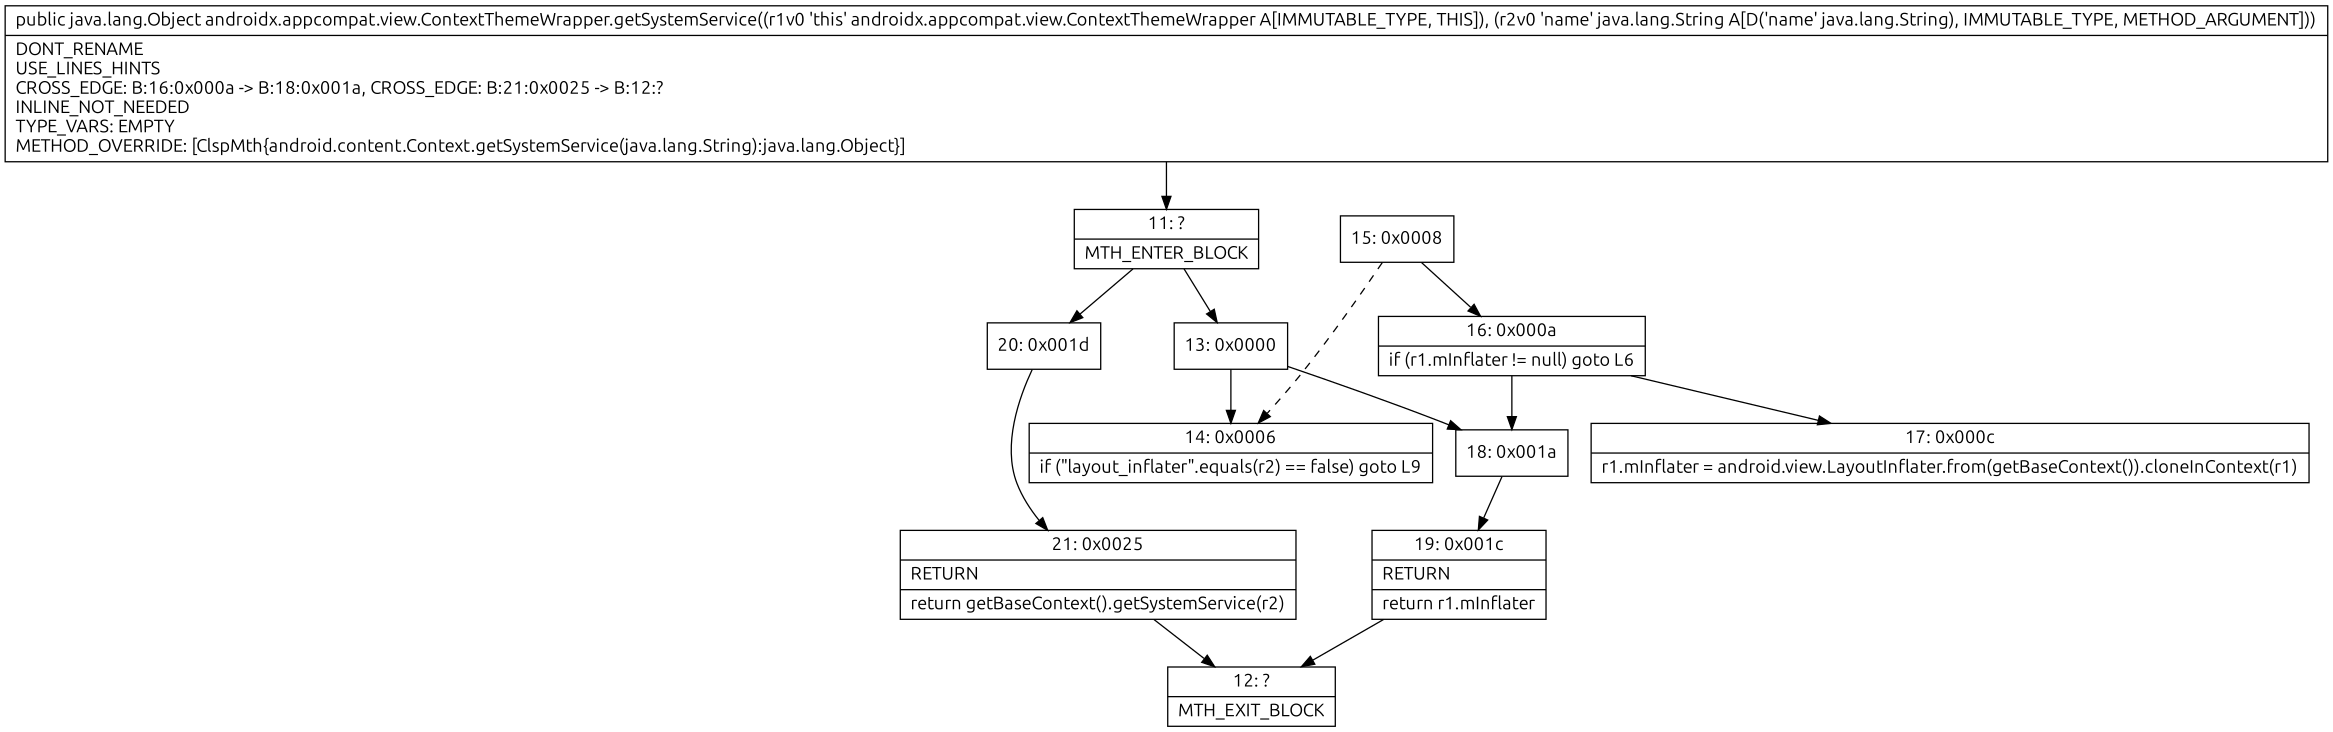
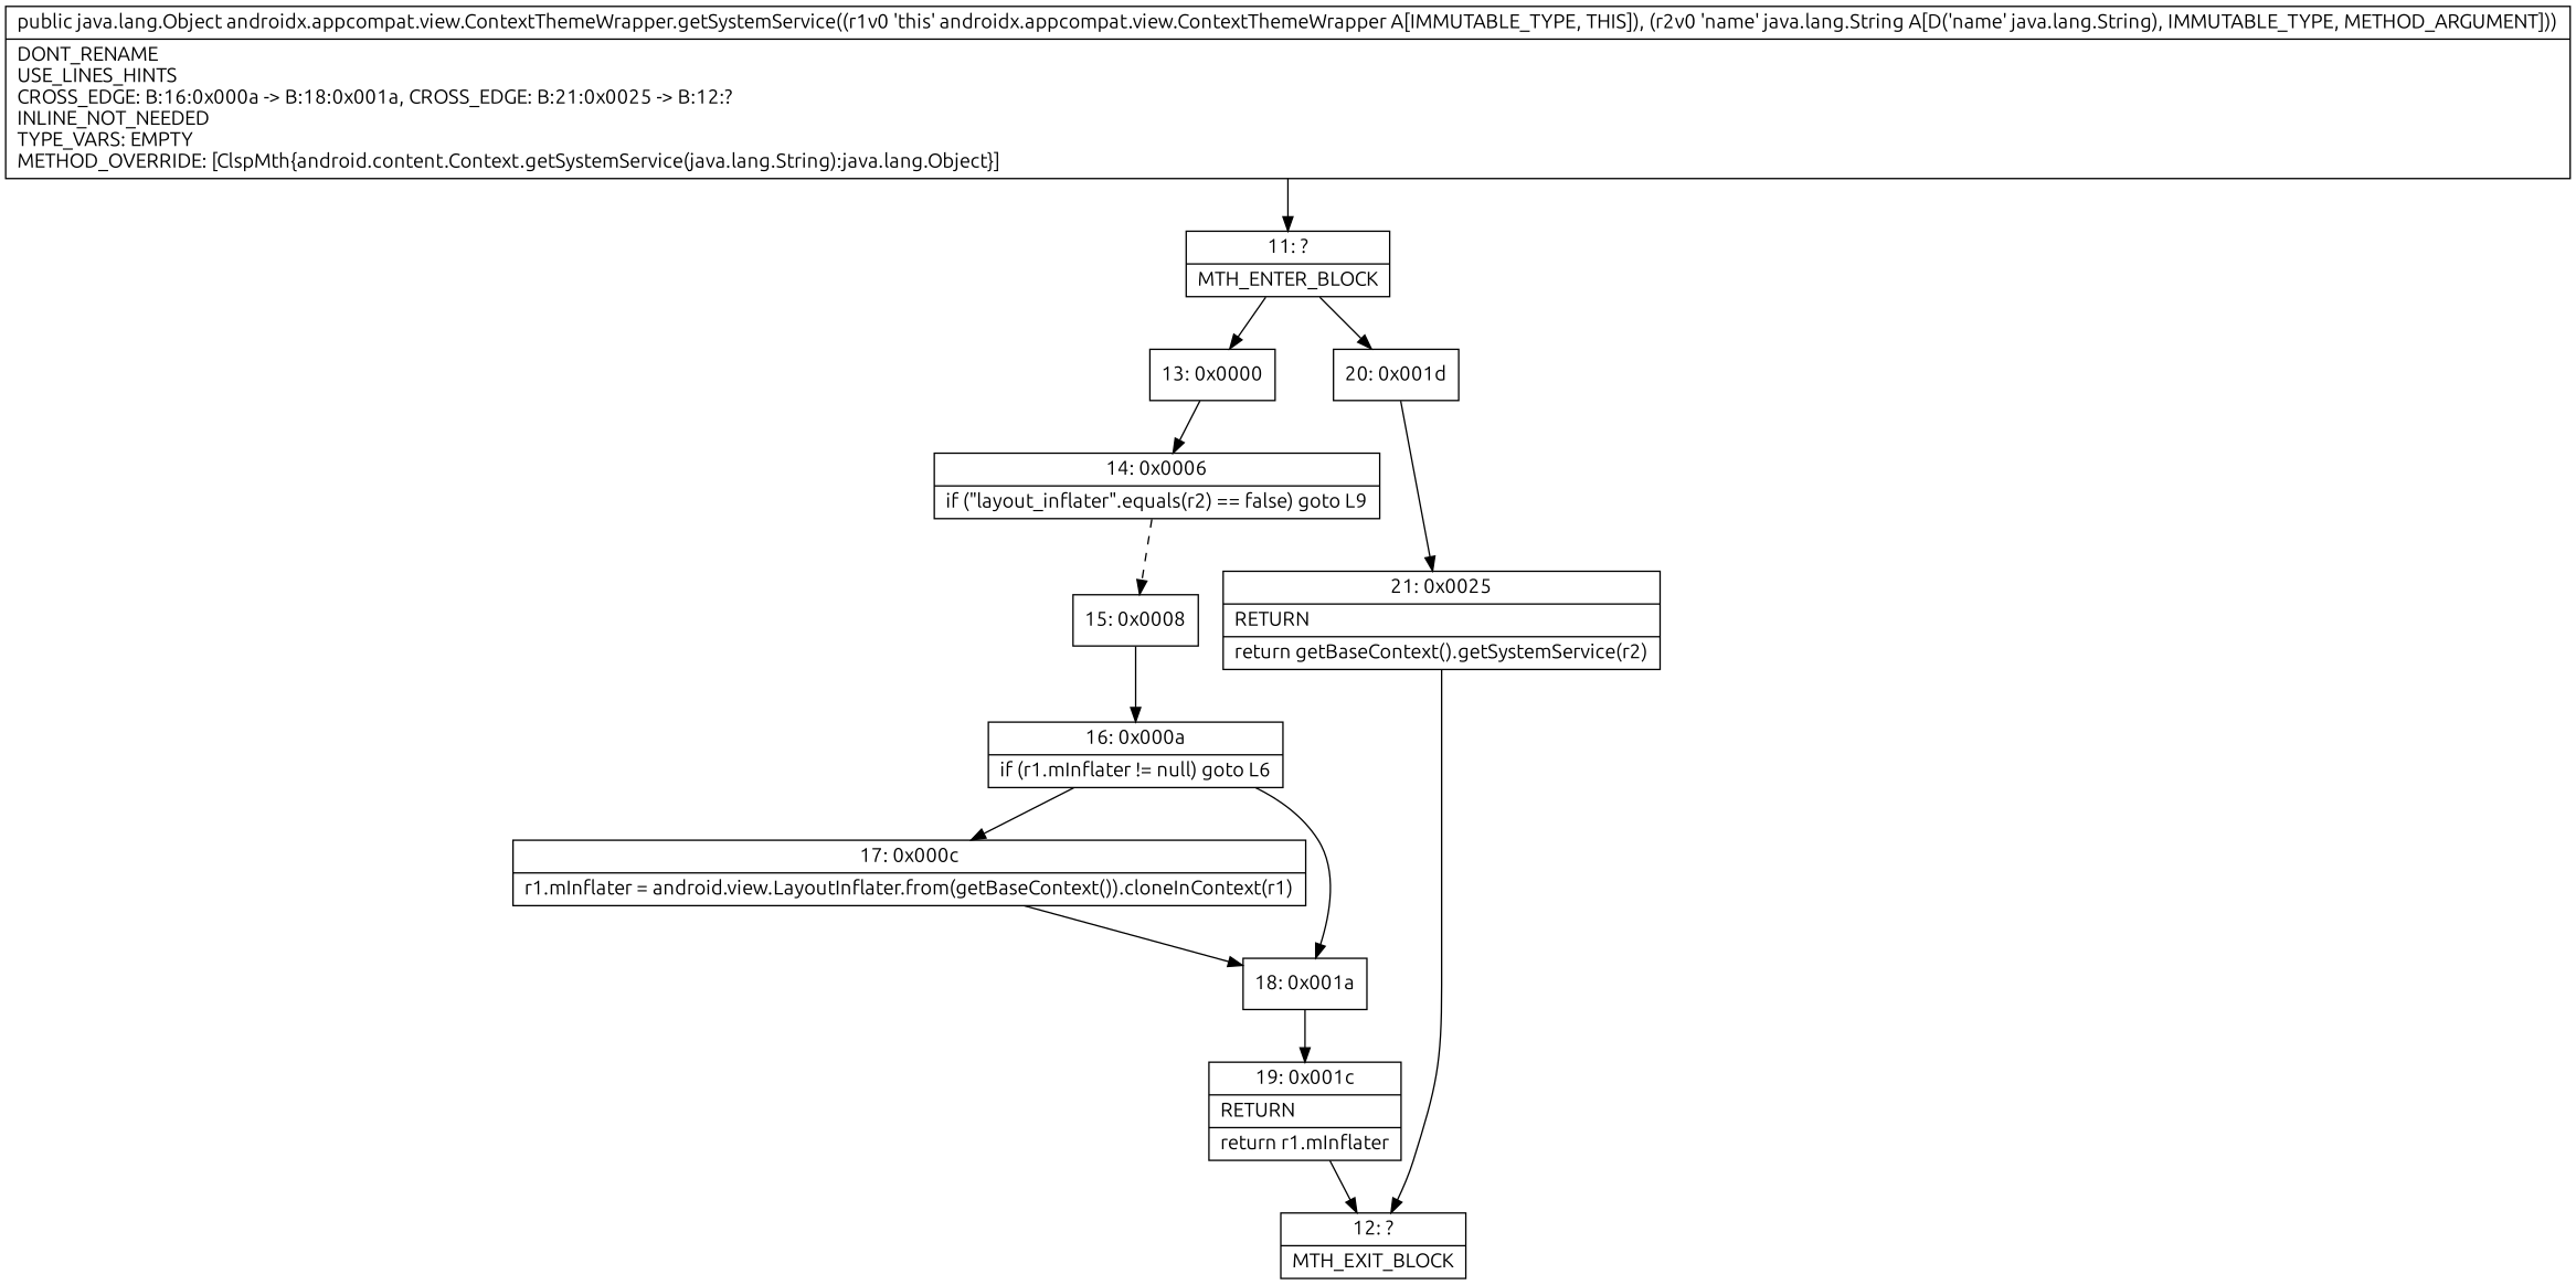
  digraph {
    fontname=Ubuntu
    node [fontname=Ubuntu shape=record]
    edge [fontname=Ubuntu]
    n1 [label="{11\:\ ?|MTH_ENTER_BLOCK\l}"]
    n2 [label="{13\:\ 0x0000}"]
    n3 [label="{20\:\ 0x001d}"]
    n4 [label="{14\:\ 0x0006|if (\"layout_inflater\".equals(r2) == false) goto L9\l}"]
    n5 [label="{15\:\ 0x0008}"]
    n6 [label="{16\:\ 0x000a|if (r1.mInflater != null) goto L6\l}"]
    n7 [label="{21\:\ 0x0025|RETURN\l|return getBaseContext().getSystemService(r2)\l}"]
    n8 [label="{17\:\ 0x000c|r1.mInflater = android.view.LayoutInflater.from(getBaseContext()).cloneInContext(r1)\l}"]
    n9 [label="{18\:\ 0x001a}"]
    n10 [label="{19\:\ 0x001c|RETURN\l|return r1.mInflater\l}"]
    n11 [label="{12\:\ ?|MTH_EXIT_BLOCK\l}"]
    n12 [label="{public java.lang.Object androidx.appcompat.view.ContextThemeWrapper.getSystemService((r1v0 'this' androidx.appcompat.view.ContextThemeWrapper A[IMMUTABLE_TYPE, THIS]), (r2v0 'name' java.lang.String A[D('name' java.lang.String), IMMUTABLE_TYPE, METHOD_ARGUMENT]))  | DONT_RENAME\lUSE_LINES_HINTS\lCROSS_EDGE: B:16:0x000a \-\> B:18:0x001a, CROSS_EDGE: B:21:0x0025 \-\> B:12:?\lINLINE_NOT_NEEDED\lTYPE_VARS: EMPTY\lMETHOD_OVERRIDE: [ClspMth\{android.content.Context.getSystemService(java.lang.String):java.lang.Object\}]\l}"]
    n1 -> n2
    n1 -> n3
    n2 -> n4
    n3 -> n7
-   n5 -> n4 [style=dashed]
+   n4 -> n5 [style=dashed]
    n5 -> n6
    n6 -> n8 [style=solid]
    n6 -> n9
    n7 -> n11
-   n2 -> n9
+   n8 -> n9
    n9 -> n10
    n10 -> n11
    n12 -> n1
  }
